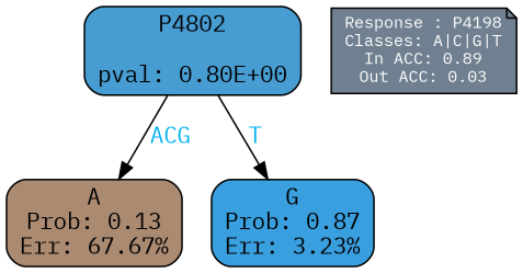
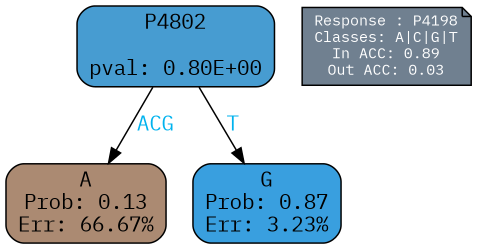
  digraph {
    fontname="IBM Plex Mono"
    ranksep=equally
    splines=polylines
    node [color=black fontname="IBM Plex Mono" shape=box style="filled, rounded"]
    edge [fontcolor=deepskyblue2 fontname="IBM Plex Mono"]
-   n1 [fillcolor="#ab8a72" label="A\nProb: 0.13\nErr: 67.67%"]
+   n1 [fillcolor="#ab8a72" label="A\nProb: 0.13\nErr: 66.67%"]
    n2 [fillcolor="#399fdf" label="G\nProb: 0.87\nErr: 3.23%"]
    n3 [align=left fillcolor=slategray fontcolor=white fontsize=10 label="Response : P4198\nClasses: A|C|G|T\nIn ACC: 0.89\nOut ACC: 0.03\n" shape=note style=filled]
    n4 [fillcolor="#479cd1" label="P4802\n\npval: 0.80E+00"]
    subgraph sub_1 {
      rank=same
      n1
      n2
    }
    subgraph sub_2 {
      rank=same
      n3
      n4
    }
    n4 -> n1 [label=ACG]
    n4 -> n2 [label=T]
  }
